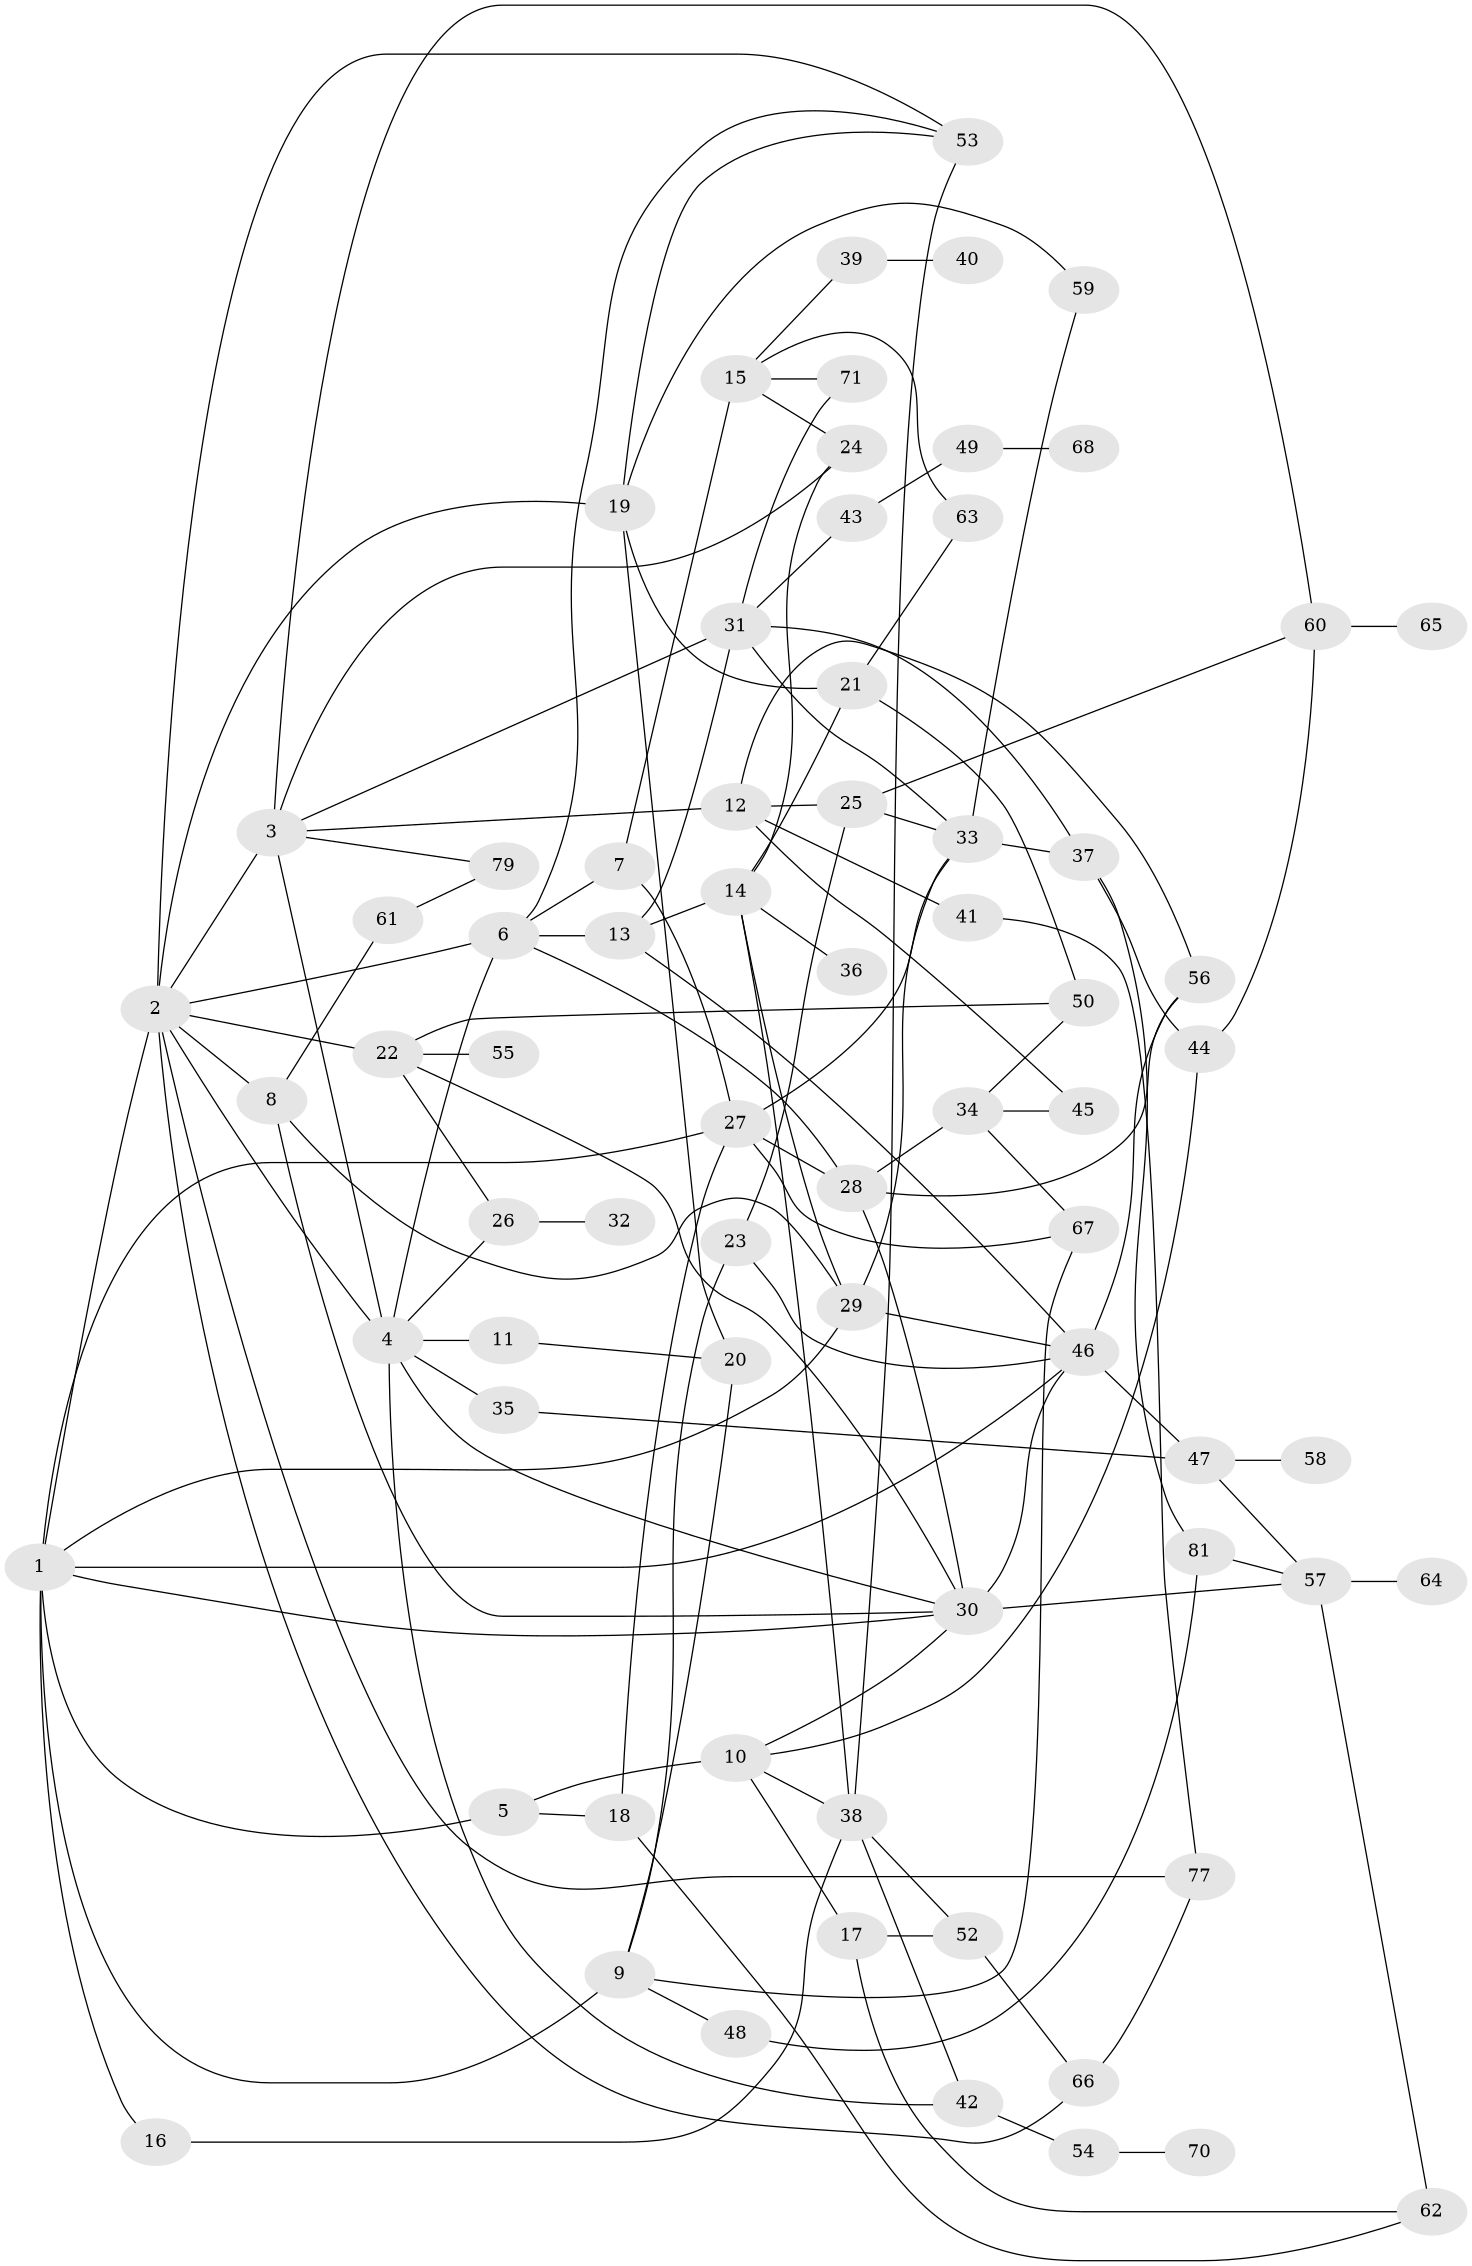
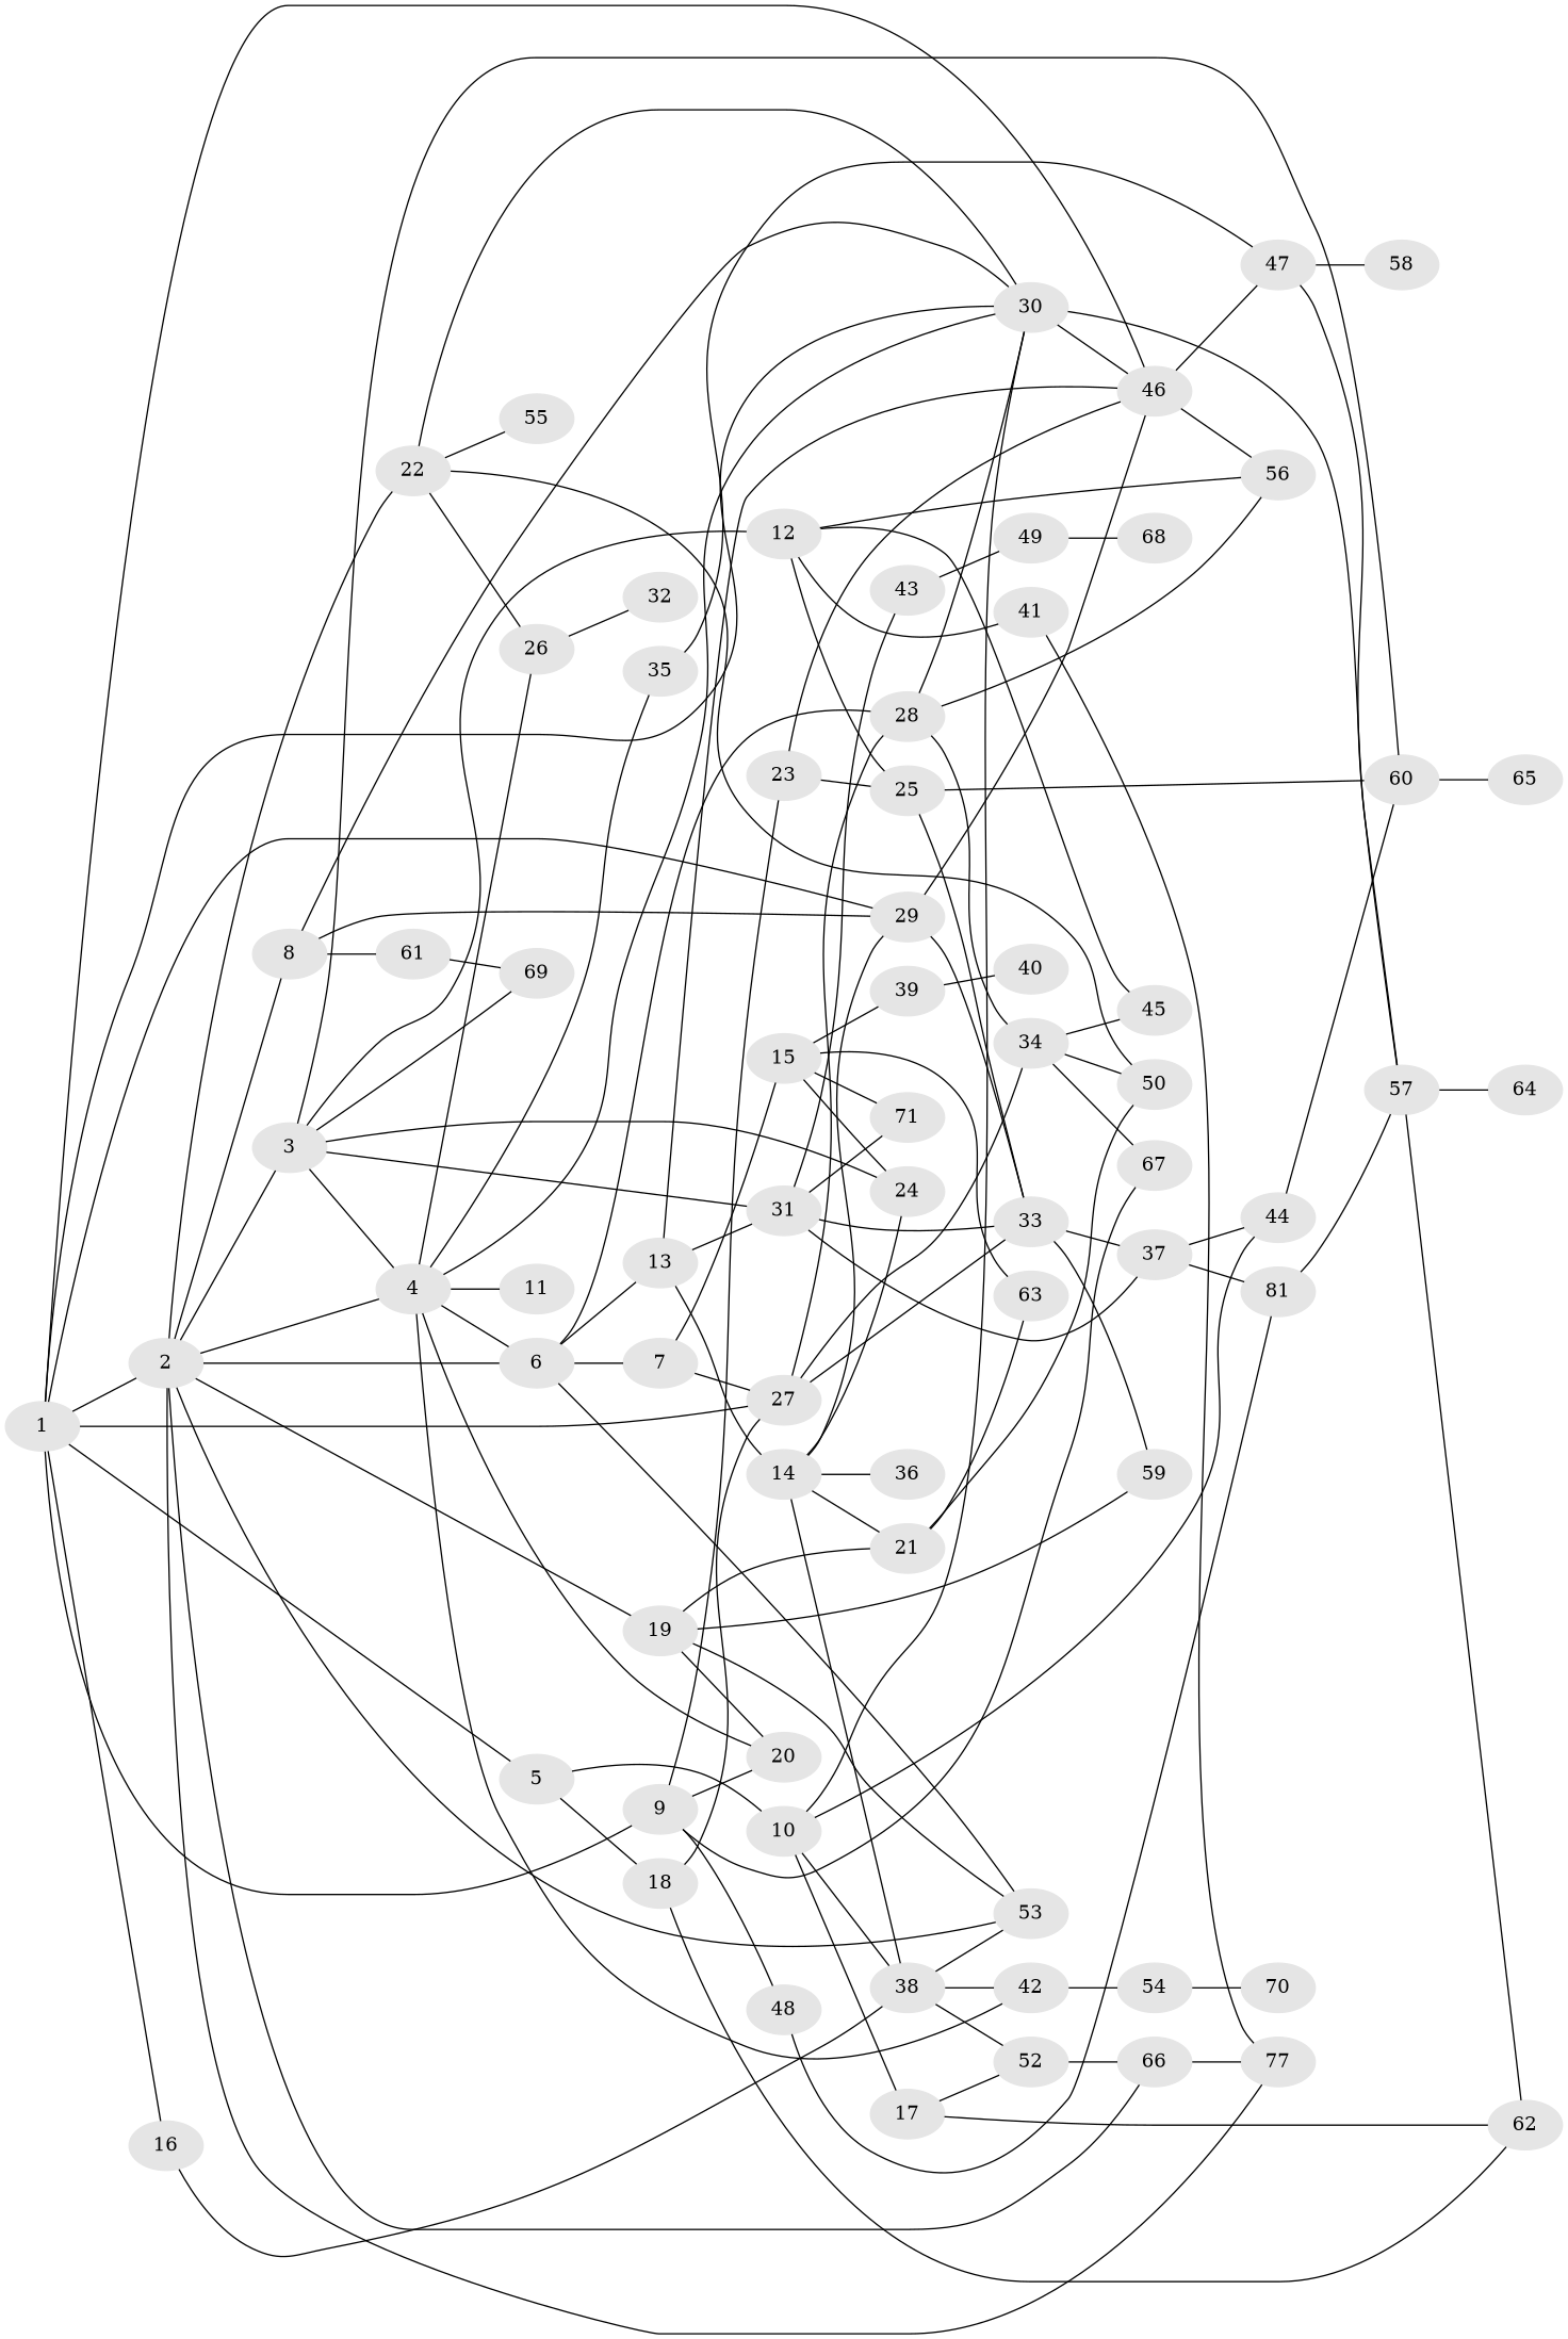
  graph {
    rankdir=LR
    node [color=gray90 style=filled]
    edge [weight=1.0]
    1
    2
    5
    9
    16
    27
    29
    30
    46
    3
    4
    6
    8
    19
    22
    53
    66
    n18 [label=77]
    10
    18
    20
    23
    48
    67
    38
    28
    33
    57
    56
    47
    12
    24
    31
    60
-   69 [label=79]
+   69
    11
    26
    35
    42
    7
    13
    61
    21
    59
    50
    55
    25
    41
    45
    71
    37
    43
    65
    32
    54
    17
    44
    62
    15
    14
    34
    39
    63
    n64 [label=81]
    52
    36
    40
    64
    49
    58
    70
    68
    1 -- 2
    1 -- 5
    1 -- 9
    1 -- 16
    1 -- 27 [weight=2.0]
    1 -- 29
    1 -- 30
    1 -- 46
    2 -- 3 [weight=2.0]
    2 -- 4
    2 -- 6 [weight=2.0]
    2 -- 8
    2 -- 19
    2 -- 22
    2 -- 53
    2 -- 66
    2 -- n18
    5 -- 10
    5 -- 18
    9 -- 20
    9 -- 23
    9 -- 48
    9 -- 67
    16 -- 38
-   27 -- 67
+   27 -- 34
    27 -- 28
    27 -- 33
    29 -- 46 [weight=2.0]
    29 -- 33
    30 -- 46 [weight=2.0]
    30 -- 57
    46 -- 56
    46 -- 47
    3 -- 4
    3 -- 12
    3 -- 24
    3 -- 31
    3 -- 60
    3 -- 69
    4 -- 30
    4 -- 6
    4 -- 11
    4 -- 26
    4 -- 35
    4 -- 42
    6 -- 53
    6 -- 28
    6 -- 7
    6 -- 13
    8 -- 29
    8 -- 30
    8 -- 61
    19 -- 53
    19 -- 20
    19 -- 21
    19 -- 59
    22 -- 30
    22 -- 26
    22 -- 50
    22 -- 55
    66 -- n18
    10 -- 30
    10 -- 38
    10 -- 17
    10 -- 44
    18 -- 27
    18 -- 62
    23 -- 46
    23 -- 25
    48 -- n64
    38 -- 53 [weight=2.0]
    38 -- 42 [weight=2.0]
    38 -- 52
    28 -- 30
    28 -- 56
    28 -- 34 [weight=2.0]
    33 -- 59
    33 -- 37
    57 -- 62
    57 -- 64
    47 -- 57
    47 -- 58
    12 -- 56
    12 -- 25
    12 -- 41
    12 -- 45
    31 -- 33
    31 -- 71
    31 -- 37
    31 -- 43
    60 -- 65
-   11 -- 20
+   4 -- 20
    26 -- 32
    35 -- 47
    42 -- 54
    7 -- 27
    7 -- 15
    13 -- 46
    13 -- 31
    13 -- 14
    61 -- 69
    21 -- 50
    21 -- 63
    25 -- 33
    25 -- 60 [weight=2.0]
    41 -- n18
    37 -- 44
    37 -- n64
    43 -- 49
    54 -- 70
    17 -- 62
    17 -- 52
    44 -- 60
    15 -- 24
    15 -- 71
    15 -- 39
    15 -- 63
    14 -- 29
    14 -- 38
    14 -- 24 [weight=2.0]
    14 -- 21 [weight=2.0]
    14 -- 36
    34 -- 67
    34 -- 50
    34 -- 45 [weight=2.0]
    39 -- 40
    n64 -- 57
    52 -- 66
    49 -- 68
  }
